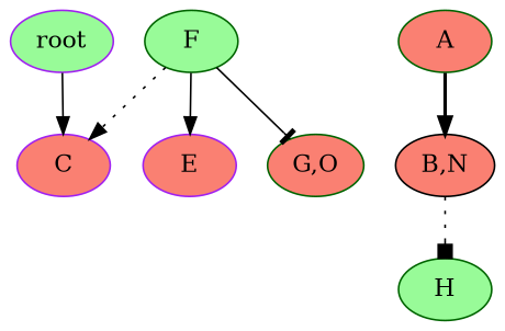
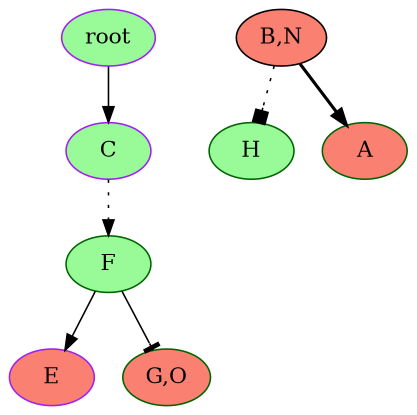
  strict digraph {
    node [color=darkgreen fillcolor=salmon style=filled]
    edge [arrowhead=normal style=solid]
    n1 [color=purple fillcolor=palegreen label=root]
-   n2 [color=purple label=C]
+   n2 [color=purple fillcolor=palegreen label=C]
    n3 [fillcolor=palegreen label=F]
    n4 [color=black label="B,N"]
    n5 [fillcolor=palegreen label=H]
    n6 [label=A]
    n7 [color=purple label=E]
    n8 [label="G,O"]
    n1 -> n2
-   n3 -> n2 [style=dotted]
+   n2 -> n3 [style=dotted]
    n3 -> n7
    n3 -> n8 [arrowhead=tee]
    n4 -> n5 [arrowhead=box style=dotted]
-   n6 -> n4 [style=bold]
+   n4 -> n6 [style=bold]
  }
